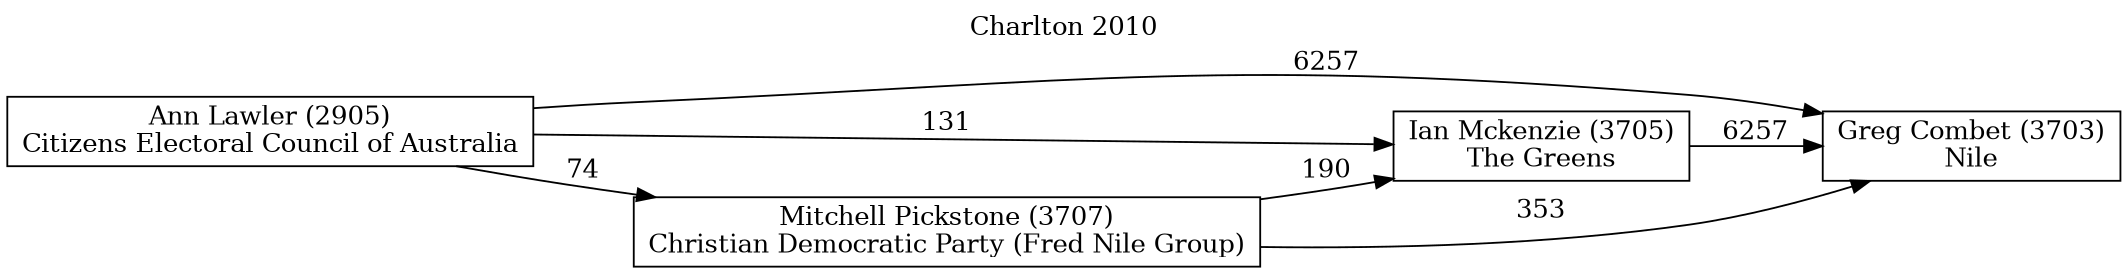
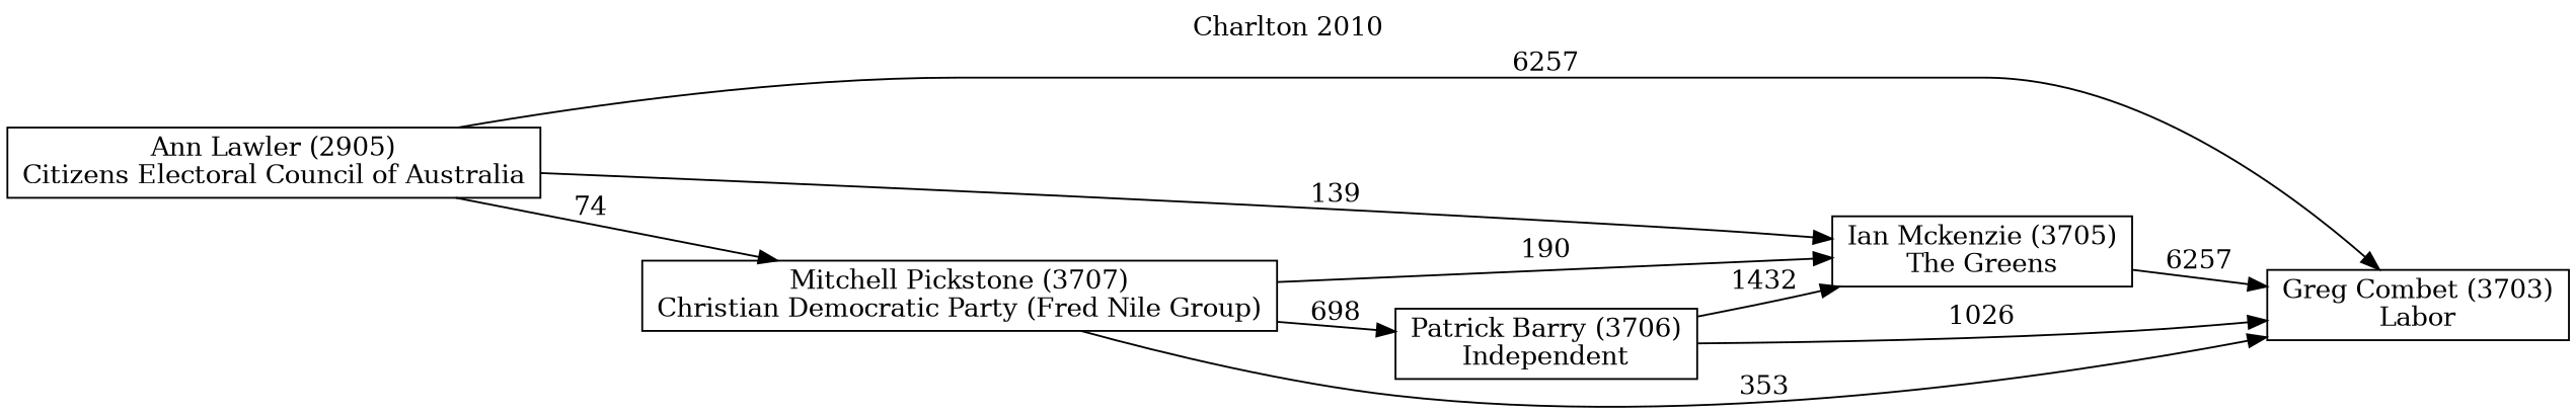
  digraph {
    label="Charlton 2010"
    labelloc=t
    mclimit=10
    rankdir=LR
    node [shape=box]
-   n1 [label="Greg Combet (3703)\nNile"]
+   n1 [label="Greg Combet (3703)\nLabor"]
    n2 [label="Ian Mckenzie (3705)\nThe Greens"]
+   n3 [label="Patrick Barry (3706)\nIndependent"]
    n4 [label="Mitchell Pickstone (3707)\nChristian Democratic Party (Fred Nile Group)"]
    n5 [label="Ann Lawler (2905)\nCitizens Electoral Council of Australia"]
    n2 -> n1 [label=6257]
+   n3 -> n1 [label=1026]
+   n3 -> n2 [label=1432]
    n4 -> n1 [label=353]
    n4 -> n2 [label=190]
+   n4 -> n3 [label=698]
    n5 -> n1 [label=6257]
-   n5 -> n2 [label=131]
+   n5 -> n2 [label=139]
    n5 -> n4 [label=74]
  }
